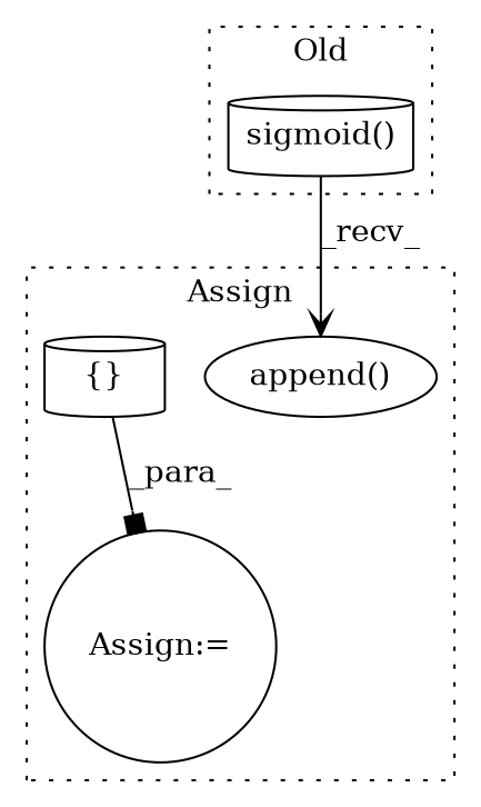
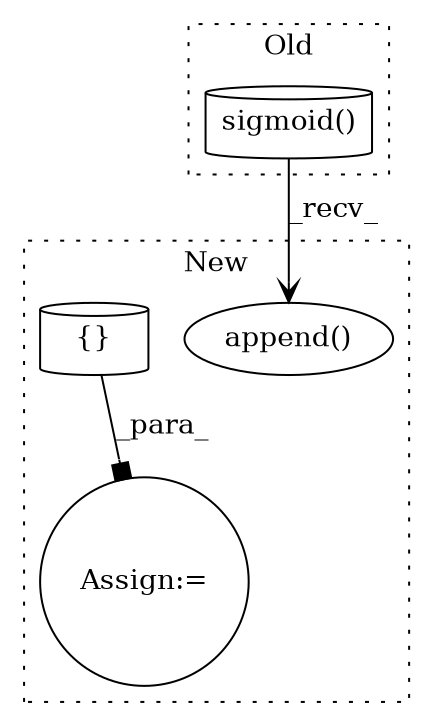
  digraph {
    node [a=75 shape=cylinder]
    n1 [l="23,1" label="append()" s="3849,3877" shape=ellipse]
    n2 [a=68 l=3 label="Assign:=" s=3607 shape=circle]
    n3 [a=59 l="2,1" label="{}" s="3610,3610"]
    n4 [l="14,1" label="sigmoid()" s="3185,3209"]
    subgraph cluster_1 {
-     label=Assign
+     label=New
      style=dotted
      n1
      n2
      n3
    }
    subgraph cluster_2 {
      label=Old
      style=dotted
      n4
    }
    n3 -> n2 [arrowhead=box label=_para_]
    n4 -> n1 [arrowhead=vee label=_recv_]
  }
